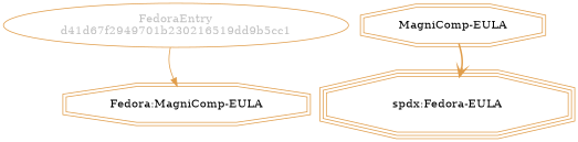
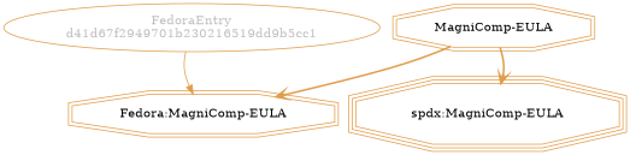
  strict digraph {
    splines=curved
    node [color="#e09d4b" shape=doubleoctagon]
    edge [color="#e09d4b" weight=0.7 arrowhead=vee style=bold]
    n1 [fillcolor="beige;1" fontcolor=gray label="FedoraEntry\nd41d67f2949701b230216519dd9b5cc1" shape=ellipse]
    n2 [label="Fedora:MagniComp-EULA"]
    n3 [label="MagniComp-EULA"]
-   n4 [label="spdx:Fedora-EULA" shape=tripleoctagon]
+   n4 [label="spdx:MagniComp-EULA" shape=tripleoctagon]
    n1 -> n2 [weight=0.5 arrowhead="" style=""]
+   n3 -> n2
    n3 -> n4
  }
